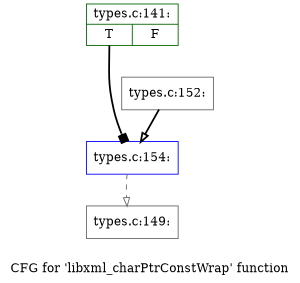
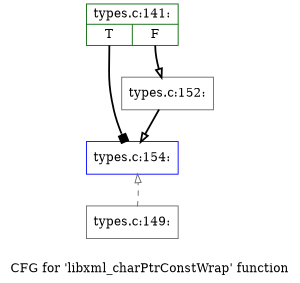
  digraph {
    label="CFG for 'libxml_charPtrConstWrap' function"
    node [color=gray40 shape=record]
    edge [arrowhead=onormal color=black style=bold]
    n1 [color=darkgreen label="{types.c:141:|{<s0>T|<s1>F}}"]
    n2 [label="{types.c:152:}"]
    n3 [color=blue label="{types.c:154:}"]
    n4 [label="{types.c:149:}"]
+   n1 -> n2 [tailport=s1]
    n1 -> n3 [arrowhead=box tailport=s0]
    n2 -> n3
-   n3 -> n4 [color=gray40 style=dashed]
+   n4 -> n3 [color=gray40 style=dashed]
  }
